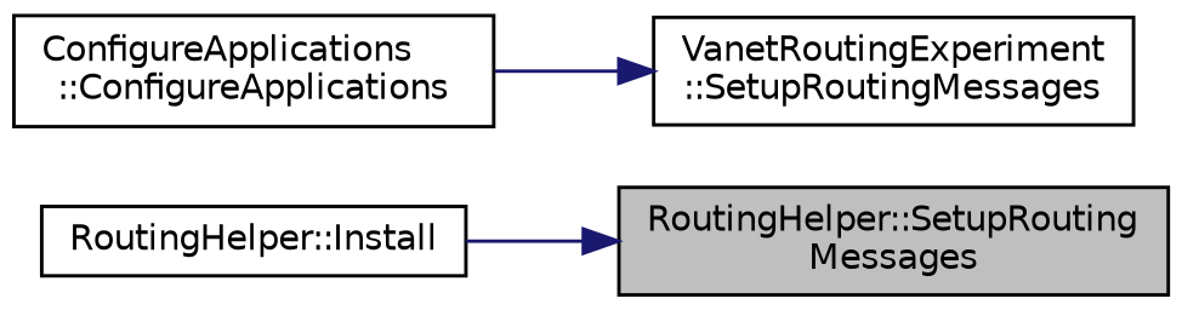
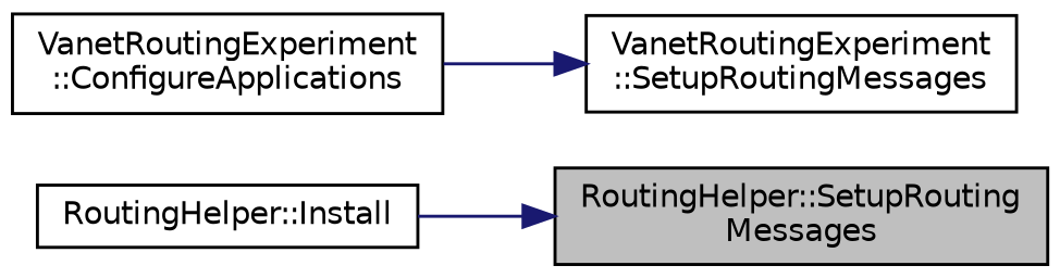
  digraph {
    rankdir=RL
    node [color=black fillcolor=white fontname=Helvetica fontsize=10 shape=record style=filled]
    edge [color=midnightblue dir=back fontname=Helvetica fontsize=10 labelfontname=Helvetica labelfontsize=10 style=solid]
    n1 [fillcolor=grey75 fontcolor=black height=0.2 label="RoutingHelper::SetupRouting\lMessages" width=0.4]
    n2 [height=0.2 label="RoutingHelper::Install" width=0.4]
    n3 [height=0.2 label="VanetRoutingExperiment\l::SetupRoutingMessages" width=0.4]
-   n4 [height=0.2 label="ConfigureApplications\l::ConfigureApplications" width=0.4]
+   n4 [height=0.2 label="VanetRoutingExperiment\l::ConfigureApplications" width=0.4]
    n1 -> n2
    n3 -> n4
  }
